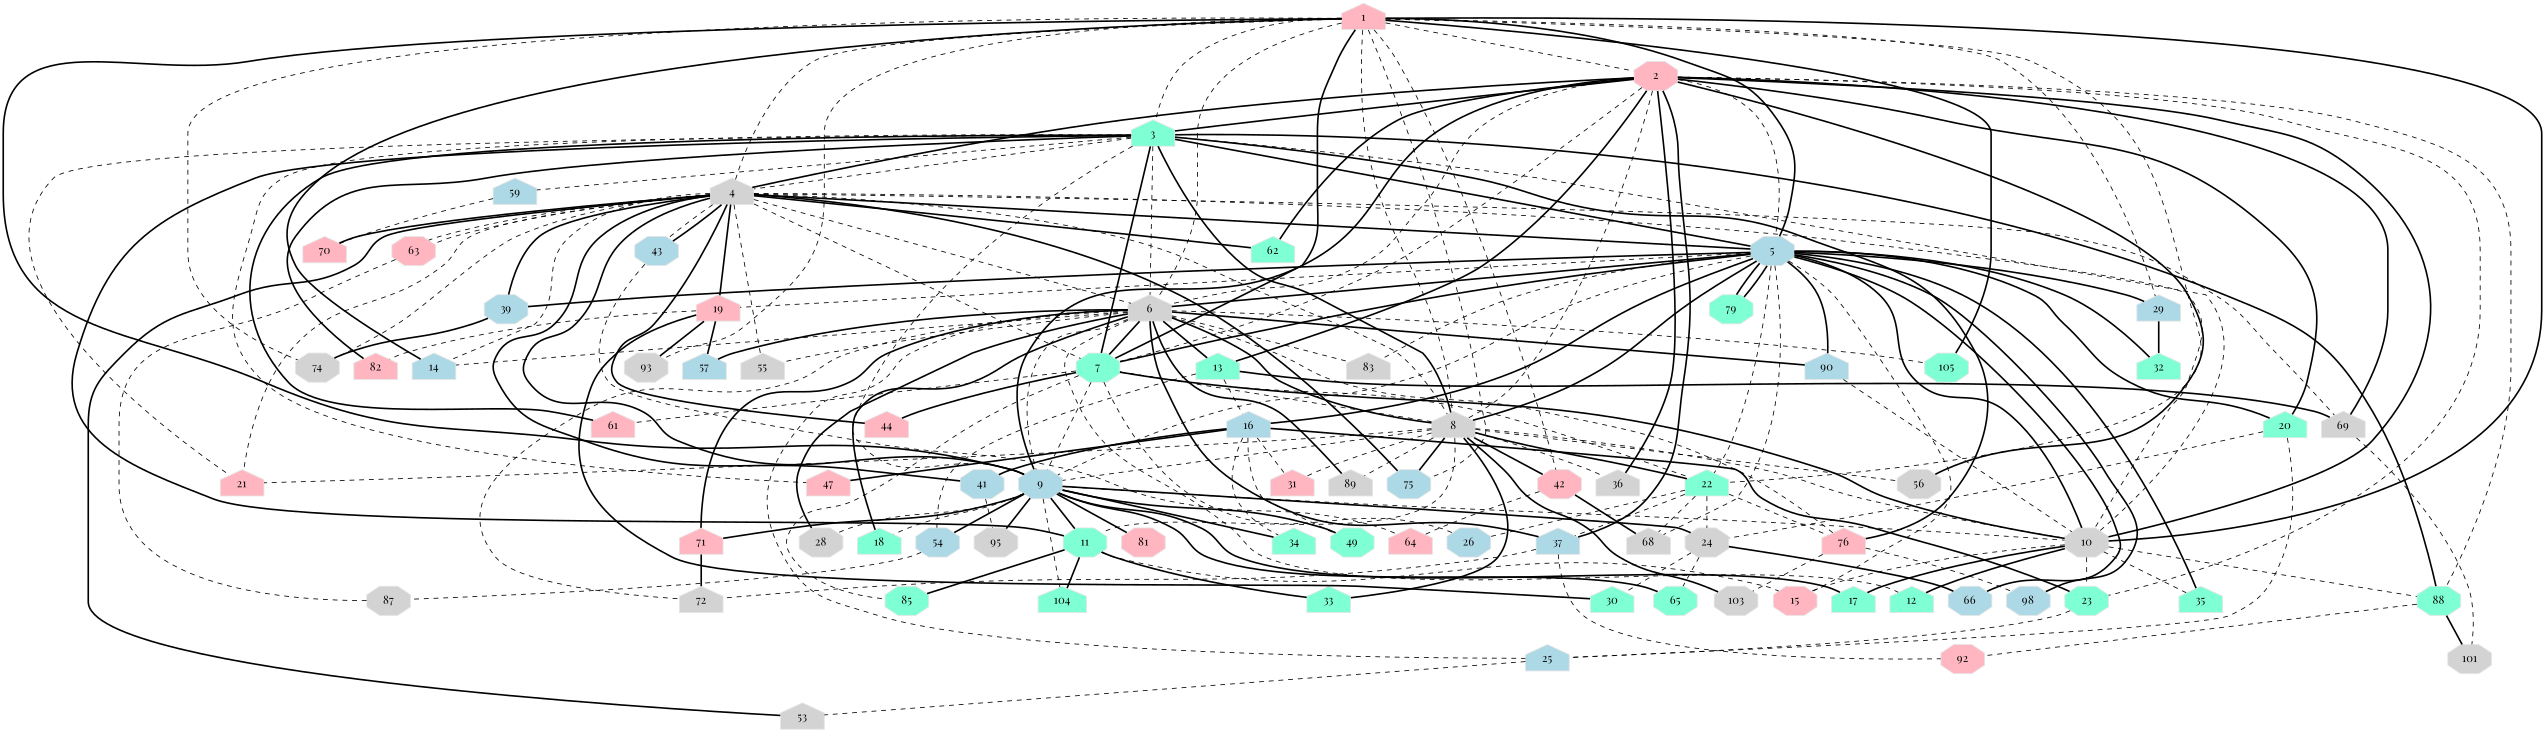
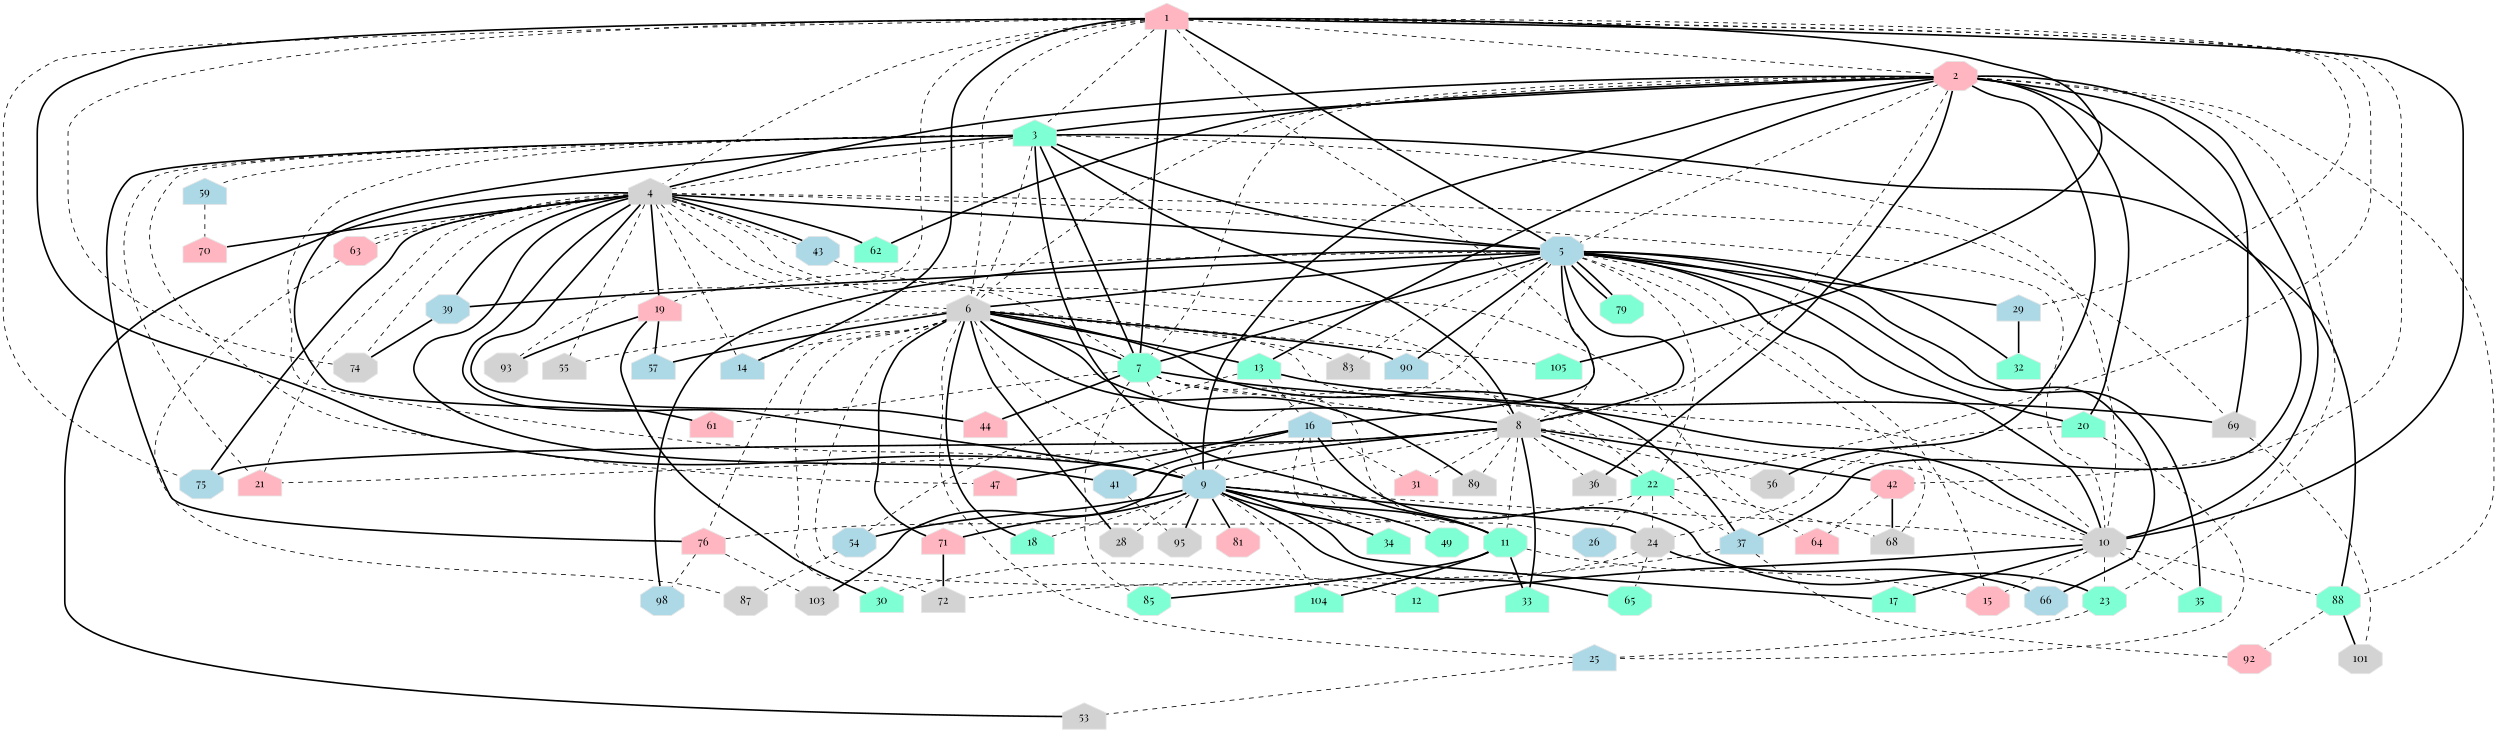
  graph {
    fontname="Playfair Display"
    node [color=gray90 fillcolor=aquamarine fontname="Playfair Display" shape=house style=filled]
    edge [fontname="Playfair Display" style=dashed]
    1 [fillcolor=lightpink super="+78"]
    2 [fillcolor=lightpink shape=octagon super="+84"]
    3 [super="+38"]
    4 [fillcolor=lightgrey super="+100"]
    5 [fillcolor=lightblue shape=octagon super="+58"]
    6 [fillcolor=lightgrey super="+46"]
    7 [shape=octagon]
    8 [fillcolor=lightgrey super="+60"]
    9 [fillcolor=lightblue shape=octagon super="+50"]
    10 [fillcolor=lightgrey shape=octagon super="+67"]
    14 [fillcolor=lightblue super="+102"]
    22 [super="+52"]
    29 [fillcolor=lightblue]
    42 [fillcolor=lightpink shape=octagon super="+96"]
    74 [fillcolor=lightgrey shape=octagon]
    75 [fillcolor=lightblue shape=octagon super="+80"]
    93 [fillcolor=lightgrey shape=octagon]
-   105 [shape=octagon]
+   105
    13
    20 [super="+40"]
    23 [shape=octagon super="+51"]
    36 [fillcolor=lightgrey]
    37 [fillcolor=lightblue super="+48"]
    56 [fillcolor=lightgrey shape=octagon]
    62
    69 [fillcolor=lightgrey super="+86"]
    88 [shape=octagon super="+99"]
    11 [shape=octagon super="+94"]
    21 [fillcolor=lightpink super="+77"]
    47 [fillcolor=lightpink]
    59 [fillcolor=lightblue]
    61 [fillcolor=lightpink]
    76 [fillcolor=lightpink super="+97"]
-   82 [fillcolor=lightpink]
    19 [fillcolor=lightpink super="+27"]
    39 [fillcolor=lightblue shape=octagon]
    41 [fillcolor=lightblue shape=octagon]
    43 [fillcolor=lightblue shape=octagon]
    44 [fillcolor=lightpink]
    53 [fillcolor=lightgrey]
    55 [fillcolor=lightgrey]
    63 [fillcolor=lightpink shape=octagon]
    70 [fillcolor=lightpink]
    15 [fillcolor=lightpink shape=octagon super="+73"]
    16 [fillcolor=lightblue]
    32
    35
    66 [fillcolor=lightblue shape=octagon]
    68 [fillcolor=lightgrey]
    79 [shape=octagon]
    83 [fillcolor=lightgrey]
    90 [fillcolor=lightblue]
    98 [fillcolor=lightblue shape=octagon]
    12
    18
    25 [fillcolor=lightblue super="+45"]
    28 [fillcolor=lightgrey shape=octagon]
    57 [fillcolor=lightblue]
    71 [fillcolor=lightpink]
    89 [fillcolor=lightgrey]
    72 [fillcolor=lightgrey]
    26 [fillcolor=lightblue shape=octagon]
    85 [shape=octagon]
    31 [fillcolor=lightpink]
    33
    103 [fillcolor=lightgrey shape=octagon]
    81 [fillcolor=lightpink shape=octagon]
    24 [fillcolor=lightgrey shape=octagon super="+91"]
    17
    34
    49 [shape=octagon]
    54 [fillcolor=lightblue shape=octagon]
    65 [shape=octagon]
    95 [fillcolor=lightgrey shape=octagon]
    104
    64 [fillcolor=lightpink]
    92 [fillcolor=lightpink shape=octagon]
    101 [fillcolor=lightgrey shape=octagon]
    30
    87 [fillcolor=lightgrey shape=octagon]
    1 -- 2
    1 -- 3
    1 -- 4
    1 -- 5 [style=bold]
    1 -- 6
    1 -- 7 [style=bold]
    1 -- 8
    1 -- 9 [style=bold]
    1 -- 10 [style=bold]
    1 -- 14 [style=bold]
    1 -- 22
    1 -- 29
    1 -- 42 [weight=2]
    1 -- 74
    1 -- 75
    1 -- 93
    1 -- 105 [style=bold]
    2 -- 3 [style=bold]
    2 -- 4 [style=bold]
    2 -- 5
    2 -- 6
    2 -- 7
    2 -- 8
    2 -- 9 [style=bold weight=2]
    2 -- 10 [style=bold]
    2 -- 13 [style=bold]
    2 -- 20 [style=bold]
    2 -- 23
    2 -- 36 [style=bold]
    2 -- 37 [style=bold]
    2 -- 56 [style=bold]
    2 -- 62 [style=bold]
    2 -- 69 [style=bold]
    2 -- 88
    3 -- 4
    3 -- 5 [style=bold]
    3 -- 6 [weight=2]
    3 -- 7 [style=bold]
    3 -- 8 [style=bold]
    3 -- 9
    3 -- 10 [weight=2]
    3 -- 88 [style=bold]
    3 -- 11 [style=bold]
    3 -- 21
    3 -- 47
    3 -- 59
    3 -- 61 [style=bold]
    3 -- 76 [style=bold]
-   3 -- 82 [style=bold]
    4 -- 5 [style=bold]
    4 -- 6
    4 -- 7
    4 -- 8
    4 -- 9 [style=bold]
    4 -- 10
    4 -- 14
    4 -- 74
    4 -- 75 [style=bold]
    4 -- 62 [style=bold]
    4 -- 69
    4 -- 21
    4 -- 19 [style=bold weight=2]
    4 -- 39 [style=bold]
    4 -- 41 [style=bold]
    4 -- 43
    4 -- 43 [style=bold]
    4 -- 44 [style=bold]
    4 -- 53 [style=bold]
    4 -- 55
    4 -- 63
    4 -- 63
    4 -- 70 [style=bold]
    5 -- 6 [style=bold]
    5 -- 7 [style=bold]
    5 -- 8 [style=bold]
    5 -- 9
    5 -- 10 [style=bold]
    5 -- 22
    5 -- 29 [style=bold]
    5 -- 20 [style=bold]
    5 -- 19 [weight=2]
    5 -- 39 [style=bold]
    5 -- 15
    5 -- 16 [style=bold]
    5 -- 32 [style=bold]
    5 -- 35 [style=bold]
    5 -- 66 [style=bold]
    5 -- 68
    5 -- 79 [style=bold]
    5 -- 79 [style=bold]
    5 -- 83
    5 -- 90 [style=bold]
    5 -- 98 [style=bold]
    6 -- 7 [style=bold]
    6 -- 8 [style=bold]
    6 -- 9
-   90 -- 10
+   6 -- 10
    6 -- 14
    6 -- 105
    6 -- 13 [style=bold]
    6 -- 37 [style=bold]
    6 -- 76
    6 -- 55
    6 -- 83
    6 -- 90 [style=bold]
    6 -- 12
    6 -- 18 [style=bold]
    6 -- 25
    6 -- 28 [style=bold]
    6 -- 57 [style=bold]
    6 -- 71 [style=bold]
    6 -- 89 [style=bold]
    6 -- 72
    7 -- 8
    7 -- 9
    7 -- 10 [style=bold]
    7 -- 22
    7 -- 61
    7 -- 44 [style=bold]
    7 -- 26
    7 -- 85
    8 -- 9
    8 -- 10
    8 -- 22 [style=bold]
    8 -- 42 [style=bold]
    8 -- 75 [style=bold]
    8 -- 36
    8 -- 56
    8 -- 11 [weight=2]
    8 -- 21
    8 -- 89
    8 -- 31
    8 -- 33 [style=bold]
    8 -- 103 [style=bold]
    9 -- 10
    9 -- 11 [style=bold weight=2]
    9 -- 18
    9 -- 28
    9 -- 71 [style=bold]
    9 -- 81 [style=bold]
    9 -- 24 [style=bold]
    9 -- 17 [style=bold]
    9 -- 34 [style=bold]
    9 -- 49 [style=bold]
    9 -- 54 [style=bold]
    9 -- 65 [style=bold]
    9 -- 95 [style=bold]
    9 -- 104
    10 -- 23
    10 -- 88
    10 -- 15
    10 -- 35
    10 -- 12 [style=bold]
    10 -- 17 [style=bold]
    22 -- 37
    22 -- 76
    22 -- 68
    22 -- 26
    22 -- 24
    29 -- 32 [style=bold]
    42 -- 68 [style=bold]
    42 -- 64
    13 -- 69 [style=bold]
    13 -- 16
    13 -- 54
    20 -- 25
    20 -- 24
    23 -- 25
    37 -- 72
    37 -- 92
    69 -- 101
    88 -- 92
    88 -- 101 [style=bold]
    11 -- 15
    11 -- 85 [style=bold]
    11 -- 33 [style=bold]
    11 -- 104 [style=bold]
    59 -- 70
    76 -- 98
    76 -- 103
    19 -- 93 [style=bold]
-   19 -- 82
    19 -- 57 [style=bold]
    19 -- 30 [style=bold]
    39 -- 74 [style=bold]
    41 -- 95
    43 -- 64
    63 -- 87
    16 -- 23 [style=bold]
    16 -- 47 [style=bold]
    16 -- 41 [style=bold]
    16 -- 31
    16 -- 34
    16 -- 49
    25 -- 53
    71 -- 72 [style=bold]
    24 -- 66 [style=bold]
    24 -- 65
    24 -- 30
    54 -- 87
  }
